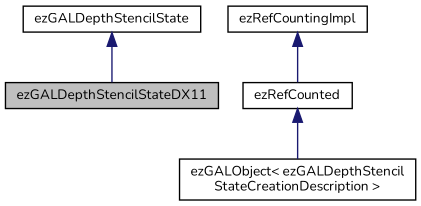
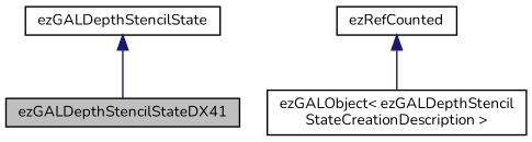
  digraph {
    fontname=Nunito
    node [color=black fillcolor=white fontname=Nunito fontsize=10 shape=record style=filled]
    edge [color=midnightblue dir=back fontname=Nunito fontsize=10 labelfontname=Helvetica labelfontsize=10 style=solid]
-   n1 [fillcolor=grey75 fontcolor=black height=0.2 label=ezGALDepthStencilStateDX11 width=0.4]
+   n1 [fillcolor=grey75 fontcolor=black height=0.2 label=ezGALDepthStencilStateDX41 width=0.4]
    n2 [height=0.2 label=ezGALDepthStencilState width=0.4]
    n3 [height=0.2 label="ezGALObject\< ezGALDepthStencil\lStateCreationDescription \>" width=0.4]
    n4 [height=0.2 label=ezRefCounted width=0.4]
-   n5 [height=0.2 label=ezRefCountingImpl width=0.4]
    n2 -> n1
    n4 -> n3
-   n5 -> n4
  }
